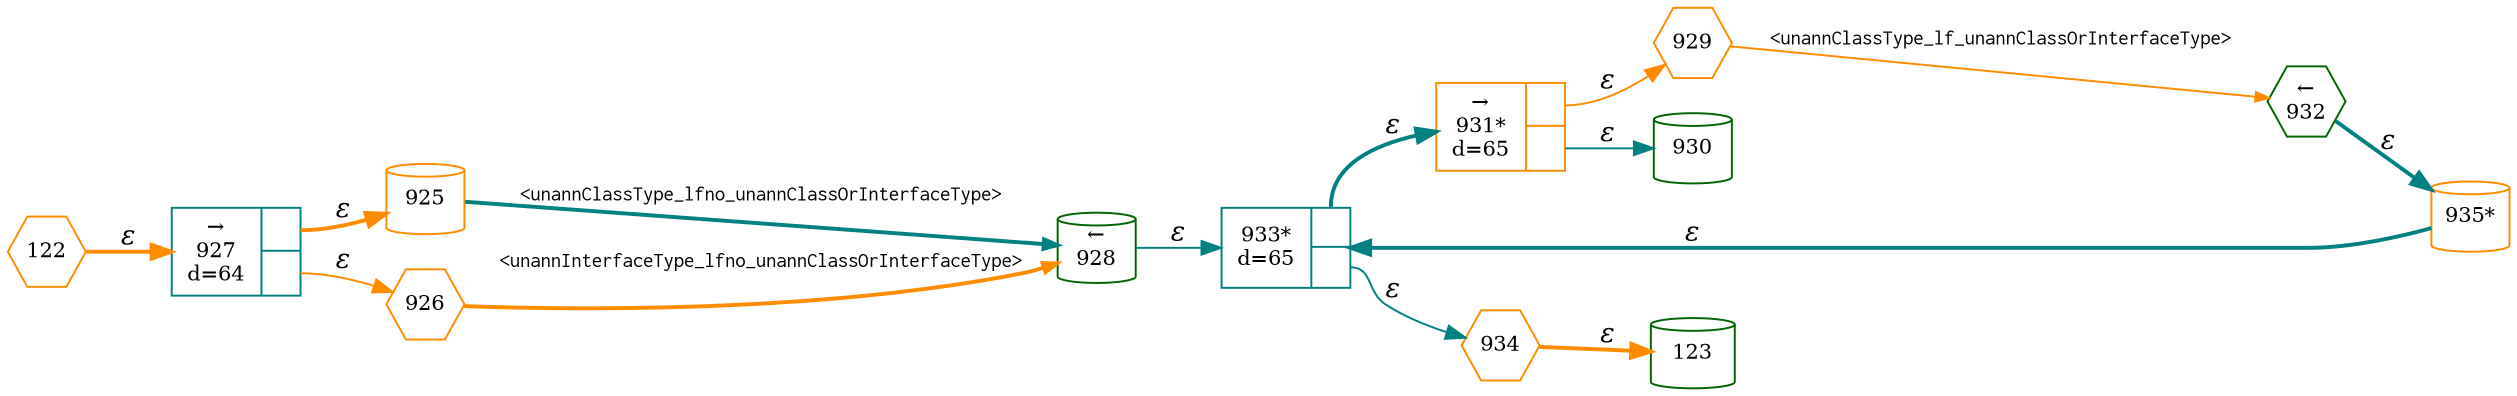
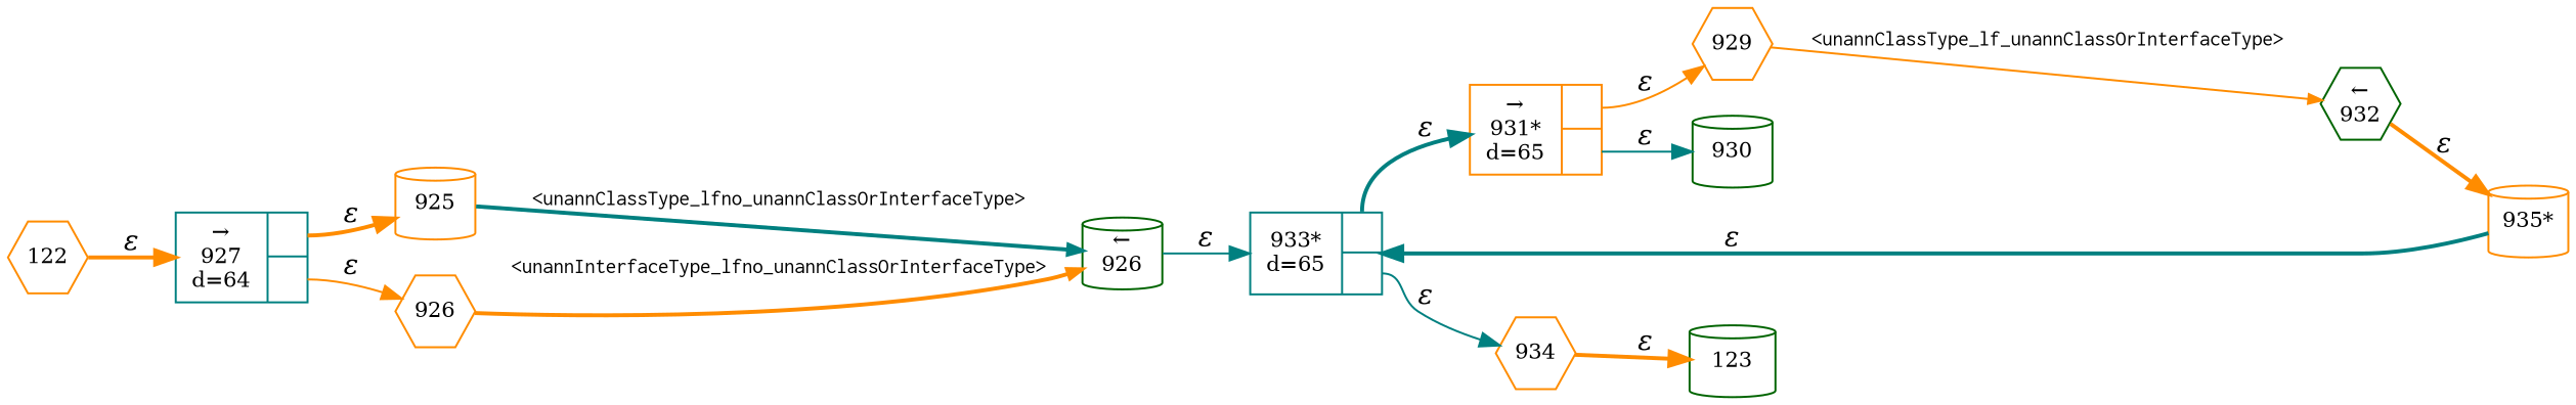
  digraph {
    rankdir=LR
    node [color=darkorange fixedsize=true fontsize=11 shape=cylinder peripheries=1]
    edge [color=darkorange fontname="Times-Italic" style=bold]
    n1 [color=darkgreen label=123 width=.6 peripheries=""]
-   n2 [color=darkgreen label="&larr;\n928" width=.55]
+   n2 [color=darkgreen label="&larr;\n926" width=.55]
    n3 [color=teal fixedsize=false label="{933*\nd=65|{<p0>|<p1>}}" shape=record]
    n4 [fixedsize=false label="{&rarr;\n931*\nd=65|{<p0>|<p1>}}" shape=record]
    n5 [label=934 shape=hexagon width=.55]
    n6 [label=929 shape=hexagon width=.55]
    n7 [color=darkgreen label="&larr;\n932" shape=hexagon width=.55]
    n8 [label="935*" width=.55]
    n9 [color=darkgreen label=930 width=.55]
    n10 [label=122 shape=hexagon width=.55]
    n11 [color=teal fixedsize=false label="{&rarr;\n927\nd=64|{<p0>|<p1>}}" shape=record]
    n12 [label=925 width=.55]
    n13 [label=926 shape=hexagon width=.55]
    n2 -> n3 [color=teal label="&epsilon;" style=solid]
    n3 -> n4 [color=teal label="&epsilon;" tailport=p0]
    n3 -> n5 [color=teal label="&epsilon;" style=solid tailport=p1]
    n4 -> n6 [label="&epsilon;" style=solid tailport=p0]
    n4 -> n9 [color=teal label="&epsilon;" style=solid tailport=p1]
    n5 -> n1 [label="&epsilon;"]
    n6 -> n7 [arrowhead=normal arrowsize=.7 fontname=Courier fontsize=11 label="<unannClassType_lf_unannClassOrInterfaceType>" style=solid]
-   n7 -> n8 [color=teal label="&epsilon;"]
+   n7 -> n8 [label="&epsilon;"]
    n8 -> n3 [color=teal label="&epsilon;"]
    n10 -> n11 [label="&epsilon;"]
    n11 -> n12 [label="&epsilon;" tailport=p0]
    n11 -> n13 [label="&epsilon;" style=solid tailport=p1]
    n12 -> n2 [arrowhead=normal arrowsize=.7 color=teal fontname=Courier fontsize=11 label="<unannClassType_lfno_unannClassOrInterfaceType>"]
    n13 -> n2 [arrowhead=normal arrowsize=.7 fontname=Courier fontsize=11 label="<unannInterfaceType_lfno_unannClassOrInterfaceType>"]
  }
